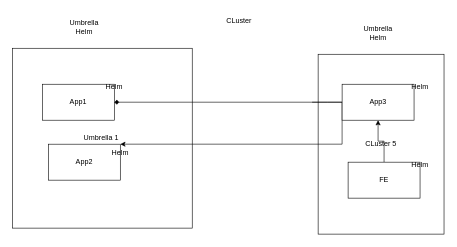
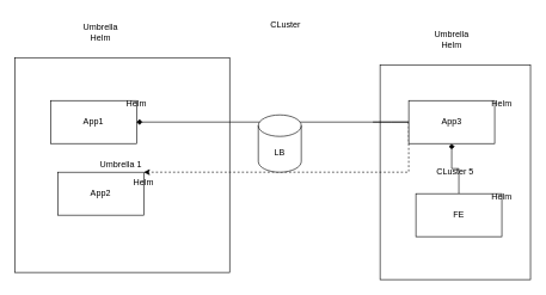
  <mxCell id="0" />
  <mxCell id="1" parent="0" />
  <mxCell id="2" value="&lt;span&gt;CLuster 5&lt;/span&gt;" style="rounded=0;whiteSpace=wrap;html=1;" vertex="1" parent="1"><mxGeometry x="530" y="90" width="210" height="300" as="geometry" /></mxCell>
  <mxCell id="3" value="Umbrella 1&amp;nbsp;" style="rounded=0;whiteSpace=wrap;html=1;" vertex="1" parent="1"><mxGeometry x="20" y="80" width="300" height="300" as="geometry" /></mxCell>
  <mxCell id="4" value="App1" style="rounded=0;whiteSpace=wrap;html=1;" vertex="1" parent="1"><mxGeometry x="70" y="140" width="120" height="60" as="geometry" /></mxCell>
  <mxCell id="5" value="App2" style="rounded=0;whiteSpace=wrap;html=1;" vertex="1" parent="1"><mxGeometry x="80" y="240" width="120" height="60" as="geometry" /></mxCell>
  <mxCell id="6" style="edgeStyle=orthogonalEdgeStyle;rounded=0;orthogonalLoop=1;jettySize=auto;html=1;entryX=1;entryY=0.5;entryDx=0;entryDy=0;startArrow=none;endArrow=diamond;" edge="1" parent="1" source="9" target="4"><mxGeometry relative="1" as="geometry"><mxPoint x="460" y="170" as="sourcePoint" /></mxGeometry></mxCell>
- <mxCell id="7" style="edgeStyle=orthogonalEdgeStyle;rounded=0;orthogonalLoop=1;jettySize=auto;html=1;" edge="1" parent="1" source="10" target="9"><mxGeometry relative="1" as="geometry" /></mxCell>
- <mxCell id="8" style="edgeStyle=orthogonalEdgeStyle;rounded=0;orthogonalLoop=1;jettySize=auto;html=1;exitX=0;exitY=0.5;exitDx=0;exitDy=0;startArrow=none;" edge="1" parent="1" source="9" target="5"><mxGeometry relative="1" as="geometry"><Array as="points"><mxPoint x="570" y="240" /></Array></mxGeometry></mxCell>
+ <mxCell id="7" style="edgeStyle=orthogonalEdgeStyle;rounded=0;orthogonalLoop=1;jettySize=auto;html=1;endArrow=diamond;" edge="1" parent="1" source="10" target="9"><mxGeometry relative="1" as="geometry" /></mxCell>
+ <mxCell id="8" style="edgeStyle=orthogonalEdgeStyle;rounded=0;orthogonalLoop=1;jettySize=auto;html=1;exitX=0;exitY=0.5;exitDx=0;exitDy=0;startArrow=none;dashed=1;" edge="1" parent="1" source="9" target="5"><mxGeometry relative="1" as="geometry"><Array as="points"><mxPoint x="570" y="240" /></Array></mxGeometry></mxCell>
  <mxCell id="9" value="App3" style="rounded=0;whiteSpace=wrap;html=1;" vertex="1" parent="1"><mxGeometry x="570" y="140" width="120" height="60" as="geometry" /></mxCell>
  <mxCell id="10" value="FE" style="rounded=0;whiteSpace=wrap;html=1;" vertex="1" parent="1"><mxGeometry x="580" y="270" width="120" height="60" as="geometry" /></mxCell>
  <mxCell id="11" value="Umbrella Helm" style="text;html=1;strokeColor=none;fillColor=none;align=center;verticalAlign=middle;whiteSpace=wrap;rounded=0;" vertex="1" parent="1"><mxGeometry x="600" y="40" width="60" height="30" as="geometry" /></mxCell>
  <mxCell id="12" value="Umbrella Helm" style="text;html=1;strokeColor=none;fillColor=none;align=center;verticalAlign=middle;whiteSpace=wrap;rounded=0;" vertex="1" parent="1"><mxGeometry x="110" y="30" width="60" height="30" as="geometry" /></mxCell>
  <mxCell id="13" value="Helm" style="text;html=1;strokeColor=none;fillColor=none;align=center;verticalAlign=middle;whiteSpace=wrap;rounded=0;" vertex="1" parent="1"><mxGeometry x="160" y="130" width="60" height="30" as="geometry" /></mxCell>
  <mxCell id="14" value="Helm" style="text;html=1;strokeColor=none;fillColor=none;align=center;verticalAlign=middle;whiteSpace=wrap;rounded=0;" vertex="1" parent="1"><mxGeometry x="670" y="130" width="60" height="30" as="geometry" /></mxCell>
  <mxCell id="15" value="Helm" style="text;html=1;strokeColor=none;fillColor=none;align=center;verticalAlign=middle;whiteSpace=wrap;rounded=0;" vertex="1" parent="1"><mxGeometry x="170" y="240" width="60" height="30" as="geometry" /></mxCell>
  <mxCell id="16" value="Helm" style="text;html=1;strokeColor=none;fillColor=none;align=center;verticalAlign=middle;whiteSpace=wrap;rounded=0;" vertex="1" parent="1"><mxGeometry x="670" y="260" width="60" height="30" as="geometry" /></mxCell>
  <mxCell id="17" value="CLuster&amp;nbsp;" style="text;html=1;strokeColor=none;fillColor=none;align=center;verticalAlign=middle;whiteSpace=wrap;rounded=0;" vertex="1" parent="1"><mxGeometry x="370" y="20" width="60" height="30" as="geometry" /></mxCell>
  <mxCell id="18" value="" style="edgeStyle=orthogonalEdgeStyle;rounded=0;orthogonalLoop=1;jettySize=auto;html=1;entryX=1;entryY=0.5;entryDx=0;entryDy=0;endArrow=none;" edge="1" parent="1" source="9"><mxGeometry relative="1" as="geometry"><mxPoint x="570" y="170" as="sourcePoint" /><mxPoint x="520" y="170" as="targetPoint" /></mxGeometry></mxCell>
+ <mxCell id="19" value="LB" style="shape=cylinder3;whiteSpace=wrap;html=1;boundedLbl=1;backgroundOutline=1;size=15;" vertex="1" parent="1"><mxGeometry x="360" y="160" width="60" height="80" as="geometry" /></mxCell>
